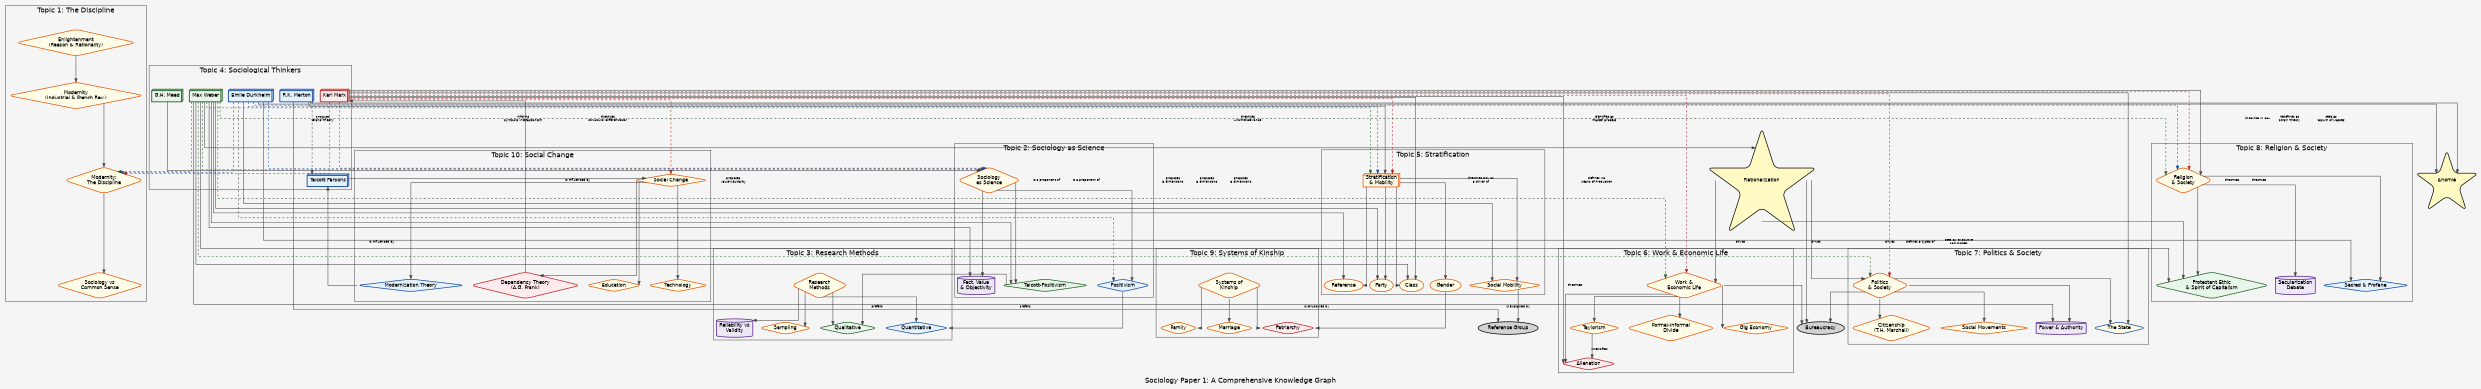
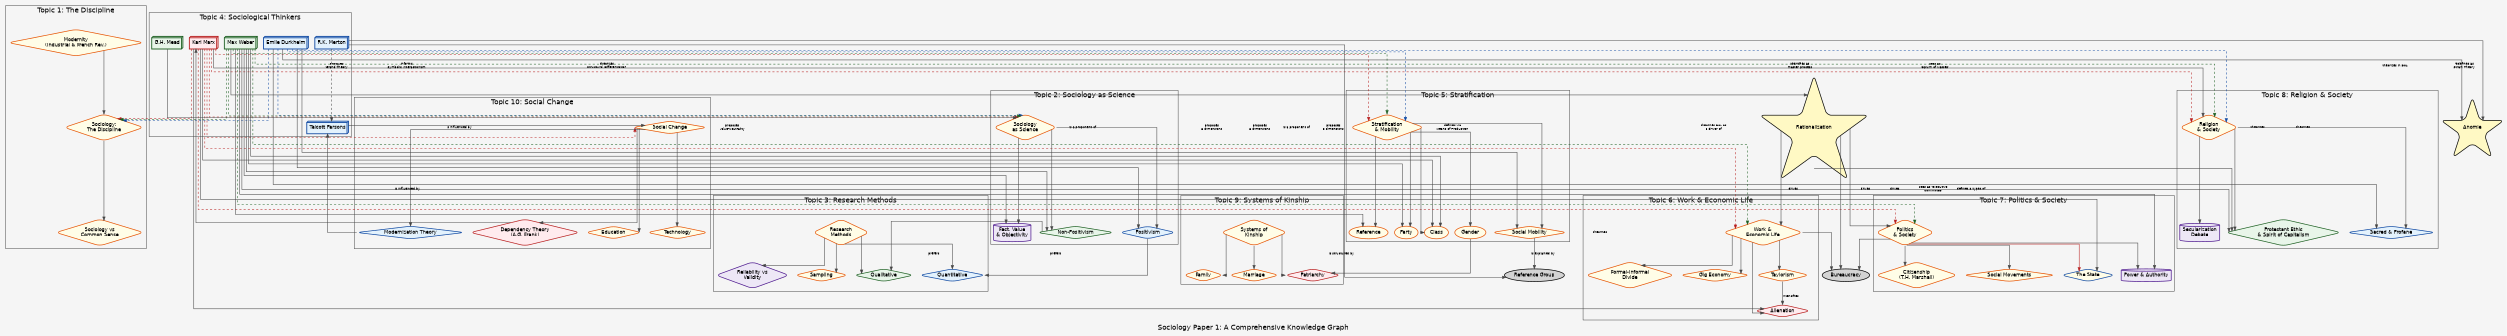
  digraph {
    bgcolor="#f5f5f5"
    fontname=Helvetica
    fontsize=20
    label="Sociology Paper 1: A Comprehensive Knowledge Graph"
    rankdir=TB
    splines=ortho
    node [color="#e65100" fillcolor="#fffde7" fontname=Helvetica penwidth=2 shape=diamond style="rounded,filled"]
    edge [color="#424242" fontname=Helvetica fontsize=9 penwidth=1.5]
    n1 [color="#b71c1c" fillcolor="#ffebee" label="Karl Marx" penwidth=2.5 shape=box3d]
    n2 [color="#0d47a1" fillcolor="#e3f2fd" label="Emile Durkheim" penwidth=2.5 shape=box3d]
    n3 [color="#1b5e20" fillcolor="#e8f5e9" label="Max Weber" penwidth=2.5 shape=box3d]
    n4 [color="#0d47a1" fillcolor="#e3f2fd" label="Talcott Parsons" penwidth=2.5 shape=box3d]
    n5 [color="#0d47a1" fillcolor="#e3f2fd" label="R.K. Merton" penwidth=2.5 shape=box3d]
    n6 [color="#1b5e20" fillcolor="#e8f5e9" label="G.H. Mead" penwidth=2.5 shape=box3d]
-   n7 [label="Modernity:\nThe Discipline"]
+   n7 [label="Sociology:\nThe Discipline"]
    n8 [label="Modernity\n(Industrial & French Rev.)"]
-   n9 [label="Enlightenment\n(Reason & Rationality)"]
    n10 [label="Sociology vs\nCommon Sense"]
    n11 [label="Sociology\nas Science"]
    n12 [color="#0d47a1" fillcolor="#e3f2fd" label=Positivism]
-   n13 [color="#1b5e20" fillcolor="#e8f5e9" label="Talcott-Positivism"]
+   n13 [color="#1b5e20" fillcolor="#e8f5e9" label="Non-Positivism"]
    n14 [color="#4A148C" fillcolor="#ede7f6" label="Fact, Value\n& Objectivity" shape=cylinder]
    n15 [label="Research\nMethods"]
    n16 [color="#0d47a1" fillcolor="#e3f2fd" label=Quantitative]
    n17 [color="#1b5e20" fillcolor="#e8f5e9" label=Qualitative]
-   n18 [color="#4A148C" fillcolor="#ede7f6" label="Reliability vs\nValidity" shape=cylinder]
+   n18 [color="#4A148C" fillcolor="#ede7f6" label="Reliability vs\nValidity"]
    n19 [label=Sampling]
-   n20 [label="Stratification\n& Mobility" shape=box3d]
+   n20 [label="Stratification\n& Mobility"]
    n21 [label=Class shape=ellipse]
    n22 [label=Reference shape=ellipse]
    n23 [label=Party shape=ellipse]
    n24 [label=Gender shape=ellipse]
    n25 [label="Social Mobility"]
    n26 [label="Work &\nEconomic Life"]
    n27 [color="#b71c1c" fillcolor="#ffebee" label=Alienation]
    n28 [label=Taylorism]
    n29 [label="Formal-Informal\nDivide"]
    n30 [label="Gig Economy"]
    n31 [label="Politics\n& Society"]
    n32 [color="#4A148C" fillcolor="#ede7f6" label="Power & Authority" shape=cylinder]
    n33 [color="#0d47a1" label="The State"]
    n34 [label="Citizenship\n(T.H. Marshall)"]
    n35 [label="Social Movements"]
    n36 [label="Religion\n& Society"]
    n37 [color="#0d47a1" fillcolor="#e3f2fd" label="Sacred & Profane"]
    n38 [color="#1b5e20" fillcolor="#e8f5e9" label="Protestant Ethic\n& Spirit of Capitalism"]
    n39 [color="#4A148C" fillcolor="#ede7f6" label="Secularization\nDebate" shape=cylinder]
    n40 [label="Systems of\nKinship"]
    n41 [label=Family]
    n42 [label=Marriage]
    n43 [color="#b71c1c" fillcolor="#ffebee" label=Patriarchy]
    n44 [label="Social Change"]
    n45 [color="#b71c1c" fillcolor="#ffebee" label="Dependency Theory\n(A.G. Frank)"]
    n46 [color="#0d47a1" fillcolor="#e3f2fd" label="Modernization Theory"]
    n47 [label=Education]
    n48 [label=Technology]
    n49 [fillcolor="#fff9c4" label=Anomie shape=star color=""]
    n50 [fillcolor="#fff9c4" label=Rationalization shape=star color=""]
    n51 [label="Reference Group" color="" fillcolor="" shape=""]
    n52 [label=Bureaucracy color="" fillcolor="" shape=""]
    subgraph cluster_1 {
      label="Topic 4: Sociological Thinkers"
      n1
      n2
      n3
      n4
      n5
      n6
    }
    subgraph cluster_2 {
      label="Topic 1: The Discipline"
      n7
      n8
-     n9
      n10
    }
    subgraph cluster_3 {
      label="Topic 2: Sociology as Science"
      n11
      n12
      n13
      n14
    }
    subgraph cluster_4 {
      label="Topic 3: Research Methods"
      n15
      n16
      n17
      n18
      n19
    }
    subgraph cluster_5 {
      label="Topic 5: Stratification"
      n20
      n21
      n22
      n23
      n24
      n25
    }
    subgraph cluster_6 {
      label="Topic 6: Work & Economic Life"
      n26
      n27
      n28
      n29
      n30
    }
    subgraph cluster_7 {
      label="Topic 7: Politics & Society"
      n31
      n32
      n33
      n34
      n35
    }
    subgraph cluster_8 {
      label="Topic 8: Religion & Society"
      n36
      n37
      n38
      n39
    }
    subgraph cluster_9 {
      label="Topic 9: Systems of Kinship"
      n40
      n41
      n42
      n43
    }
    subgraph cluster_10 {
      label="Topic 10: Social Change"
      n44
      n45
      n46
      n47
      n48
    }
    n1 -> n7 [color="#b71c1c" style=dashed]
    n1 -> n11 [color="#b71c1c" style=dashed]
    n1 -> n20 [color="#b71c1c" style=dashed]
    n1 -> n21 [label="defines via\nMeans of Production"]
    n1 -> n26 [color="#b71c1c" style=dashed]
    n1 -> n27 [label=theorizes]
    n1 -> n31 [color="#b71c1c" style=dashed]
    n1 -> n33 [label="sees as 'executive\ncommittee'"]
    n1 -> n36 [label="sees as\n'Opium of Masses'"]
    n1 -> n36 [color="#b71c1c" style=dashed]
    n1 -> n44 [color="#b71c1c" style=dashed]
    n2 -> n7 [color="#0d47a1" style=dashed]
    n2 -> n11 [color="#0d47a1" style=dashed]
-   n2 -> n12 [label="is a proponent of" style=dashed]
+   n2 -> n12 [label="is a proponent of"]
    n2 -> n20 [color="#0d47a1" style=dashed]
    n2 -> n25 [label="theorizes DoL as\na driver of"]
    n2 -> n36 [color="#0d47a1" style=dashed]
    n2 -> n37 [label=theorizes]
    n2 -> n49 [label="theorizes in DoL"]
    n3 -> n7 [color="#1b5e20" style=dashed]
    n3 -> n11 [color="#1b5e20" style=dashed]
    n3 -> n13 [label="is a proponent of"]
    n3 -> n14 [label="proposes\nValue-Neutrality"]
    n3 -> n20 [color="#1b5e20" style=dashed]
    n3 -> n21 [label="proposes\n3 dimensions"]
    n3 -> n22 [label="proposes\n3 dimensions"]
    n3 -> n23 [label="proposes\n3 dimensions"]
    n3 -> n26 [color="#1b5e20" style=dashed]
    n3 -> n31 [color="#1b5e20" style=dashed]
    n3 -> n32 [label="defines 3 types of"]
    n3 -> n36 [color="#1b5e20" style=dashed]
    n3 -> n38 [label=theorizes]
    n3 -> n50 [label="identifies as\nmaster process"]
    n4 -> n44 [label="theorizes\nStructural Differentiation"]
    n5 -> n4 [label="critiques\n'Grand Theory'" style=dashed]
-   n5 -> n20 [label="theorizes\nAnomie/Deviance"]
    n5 -> n49 [label="redefines as\nStrain Theory"]
    n5 -> n51
    n6 -> n11 [label="informs\nSymbolic Interactionism"]
    n7 -> n10
    n8 -> n7
-   n9 -> n8
    n11 -> n12
    n11 -> n13
    n11 -> n14
    n12 -> n16 [label=prefers]
    n13 -> n17 [label=prefers]
    n15 -> n16
    n15 -> n17
    n15 -> n18
    n15 -> n19
    n20 -> n21
    n20 -> n22
    n20 -> n23
    n20 -> n24
    n20 -> n25
    n24 -> n43 [label="is structured by"]
    n25 -> n51 [label="is explained by"]
    n26 -> n27
    n26 -> n28
    n26 -> n29
    n26 -> n30
    n26 -> n52
    n28 -> n27 [label=intensifies]
    n31 -> n32
-   n31 -> n33
+   n31 -> n33 [color="#b71c1c"]
    n31 -> n34
    n31 -> n35
    n31 -> n52
    n36 -> n37
    n36 -> n38
    n36 -> n39
    n40 -> n41
    n40 -> n42
    n40 -> n43
    n44 -> n45
    n44 -> n46
    n44 -> n47
    n44 -> n48
    n45 -> n1 [label="is influenced by"]
    n46 -> n4 [label="is influenced by"]
    n50 -> n26 [label=drives]
    n50 -> n31 [label=drives]
    n50 -> n38 [label=drives]
    n50 -> n52
  }
